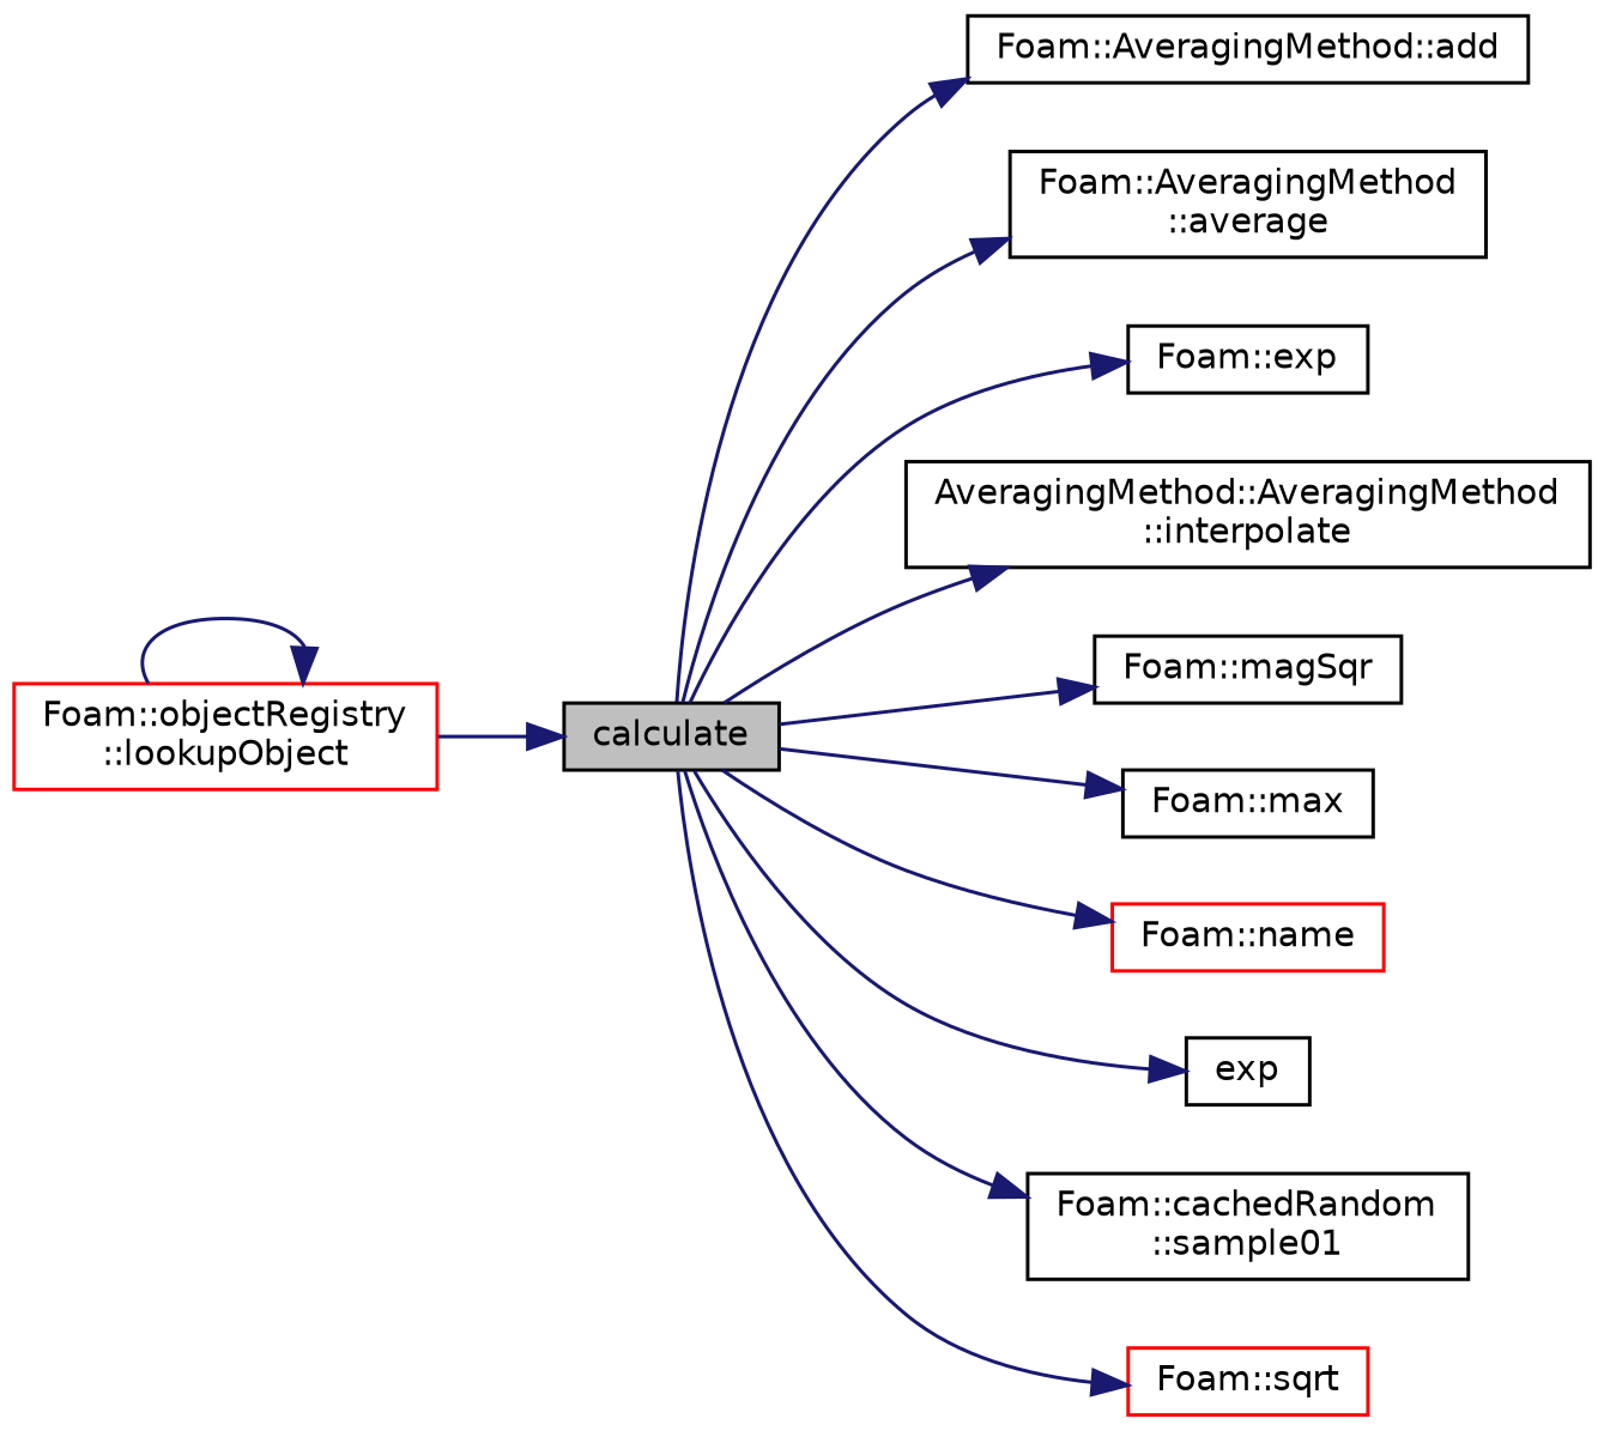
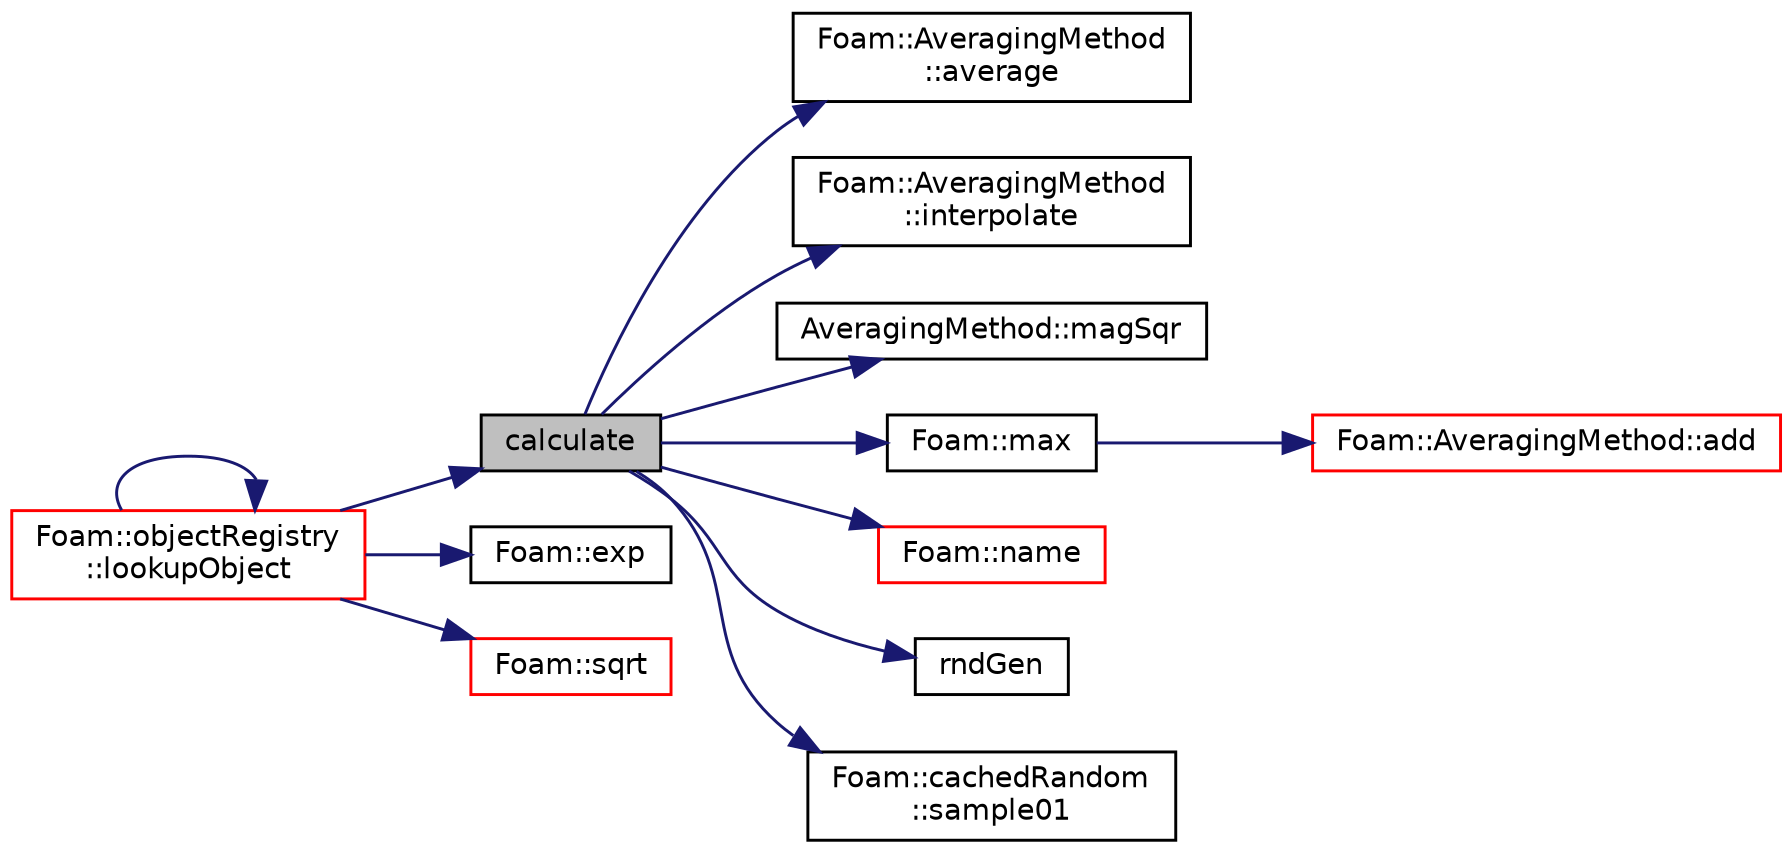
  digraph {
    rankdir=LR
    node [color=black fontname=Helvetica fontsize=10 shape=record]
    edge [color=midnightblue fontname=Helvetica fontsize=10 labelfontname=Helvetica labelfontsize=10 style=solid]
    n1 [fillcolor=grey75 fontcolor=black height=0.2 label=calculate style=filled width=0.4]
-   n2 [height=0.2 label="Foam::AveragingMethod::add" width=0.4]
+   n2 [color=red height=0.2 label="Foam::AveragingMethod::add" width=0.4]
    n3 [height=0.2 label="Foam::AveragingMethod\l::average" width=0.4]
    n4 [height=0.2 label="Foam::exp" width=0.4]
-   n5 [height=0.2 label="AveragingMethod::AveragingMethod\l::interpolate" width=0.4]
-   n6 [height=0.2 label="Foam::magSqr" width=0.4]
+   n5 [height=0.2 label="Foam::AveragingMethod\l::interpolate" width=0.4]
+   n6 [height=0.2 label="AveragingMethod::magSqr" width=0.4]
    n7 [height=0.2 label="Foam::max" width=0.4]
    n8 [color=red height=0.2 label="Foam::name" width=0.4]
-   n9 [height=0.2 label=exp width=0.4]
+   n9 [height=0.2 label=rndGen width=0.4]
    n10 [height=0.2 label="Foam::cachedRandom\l::sample01" width=0.4]
    n11 [color=red height=0.2 label="Foam::sqrt" width=0.4]
    n12 [color=red height=0.2 label="Foam::objectRegistry\l::lookupObject" width=0.4]
-   n1 -> n2
+   n7 -> n2
    n1 -> n3
-   n1 -> n4
+   n12 -> n4
    n1 -> n5
    n1 -> n6
    n1 -> n7
    n1 -> n8
    n1 -> n9
    n1 -> n10
-   n1 -> n11
+   n12 -> n11
    n12 -> n1
    n12 -> n12
  }
